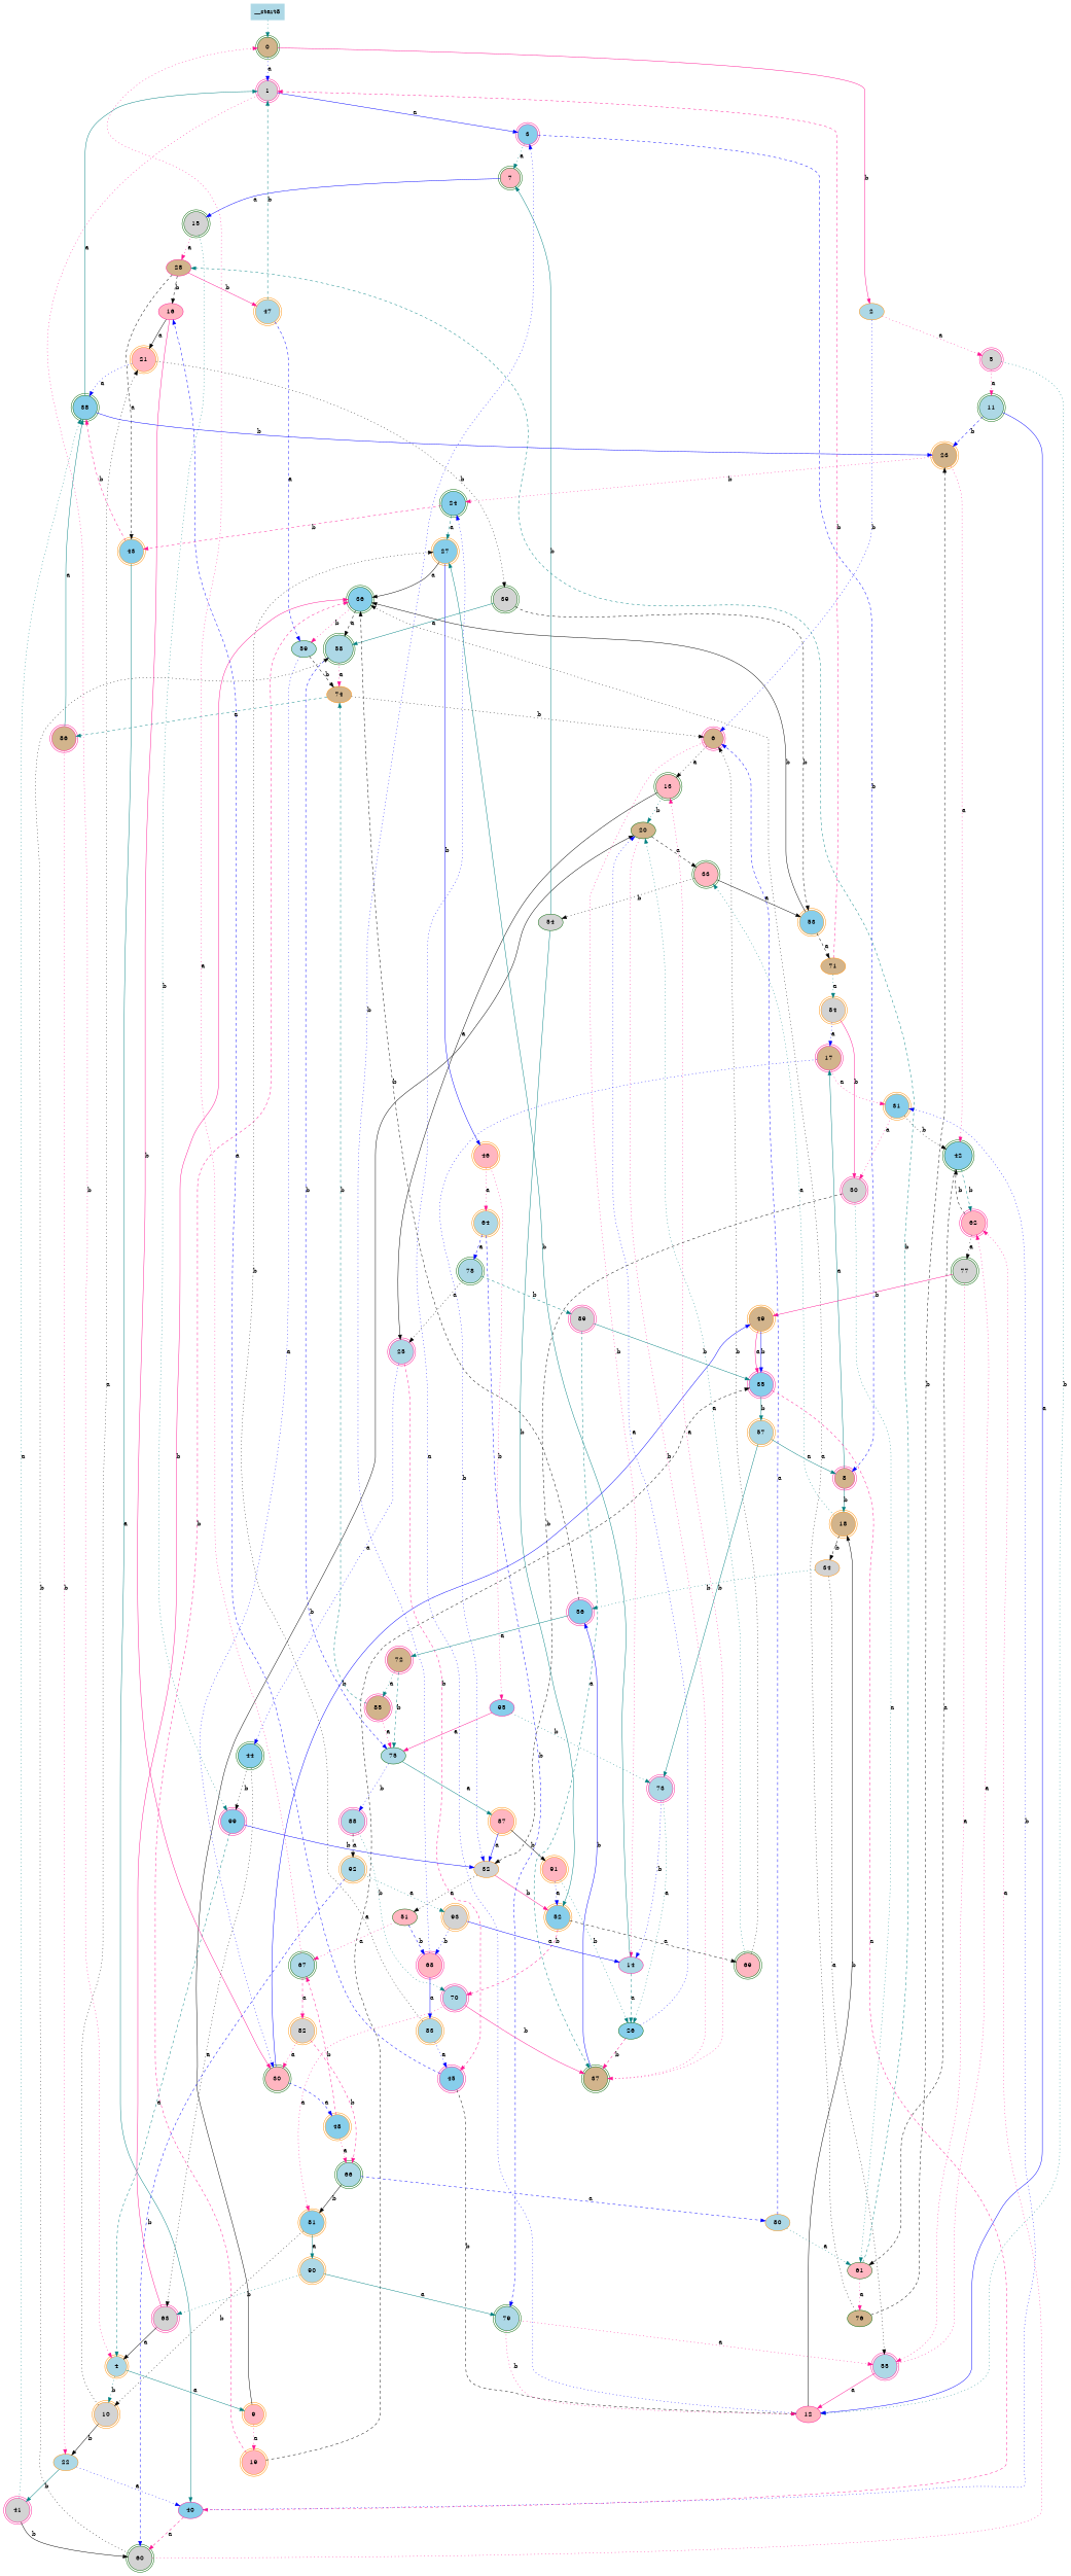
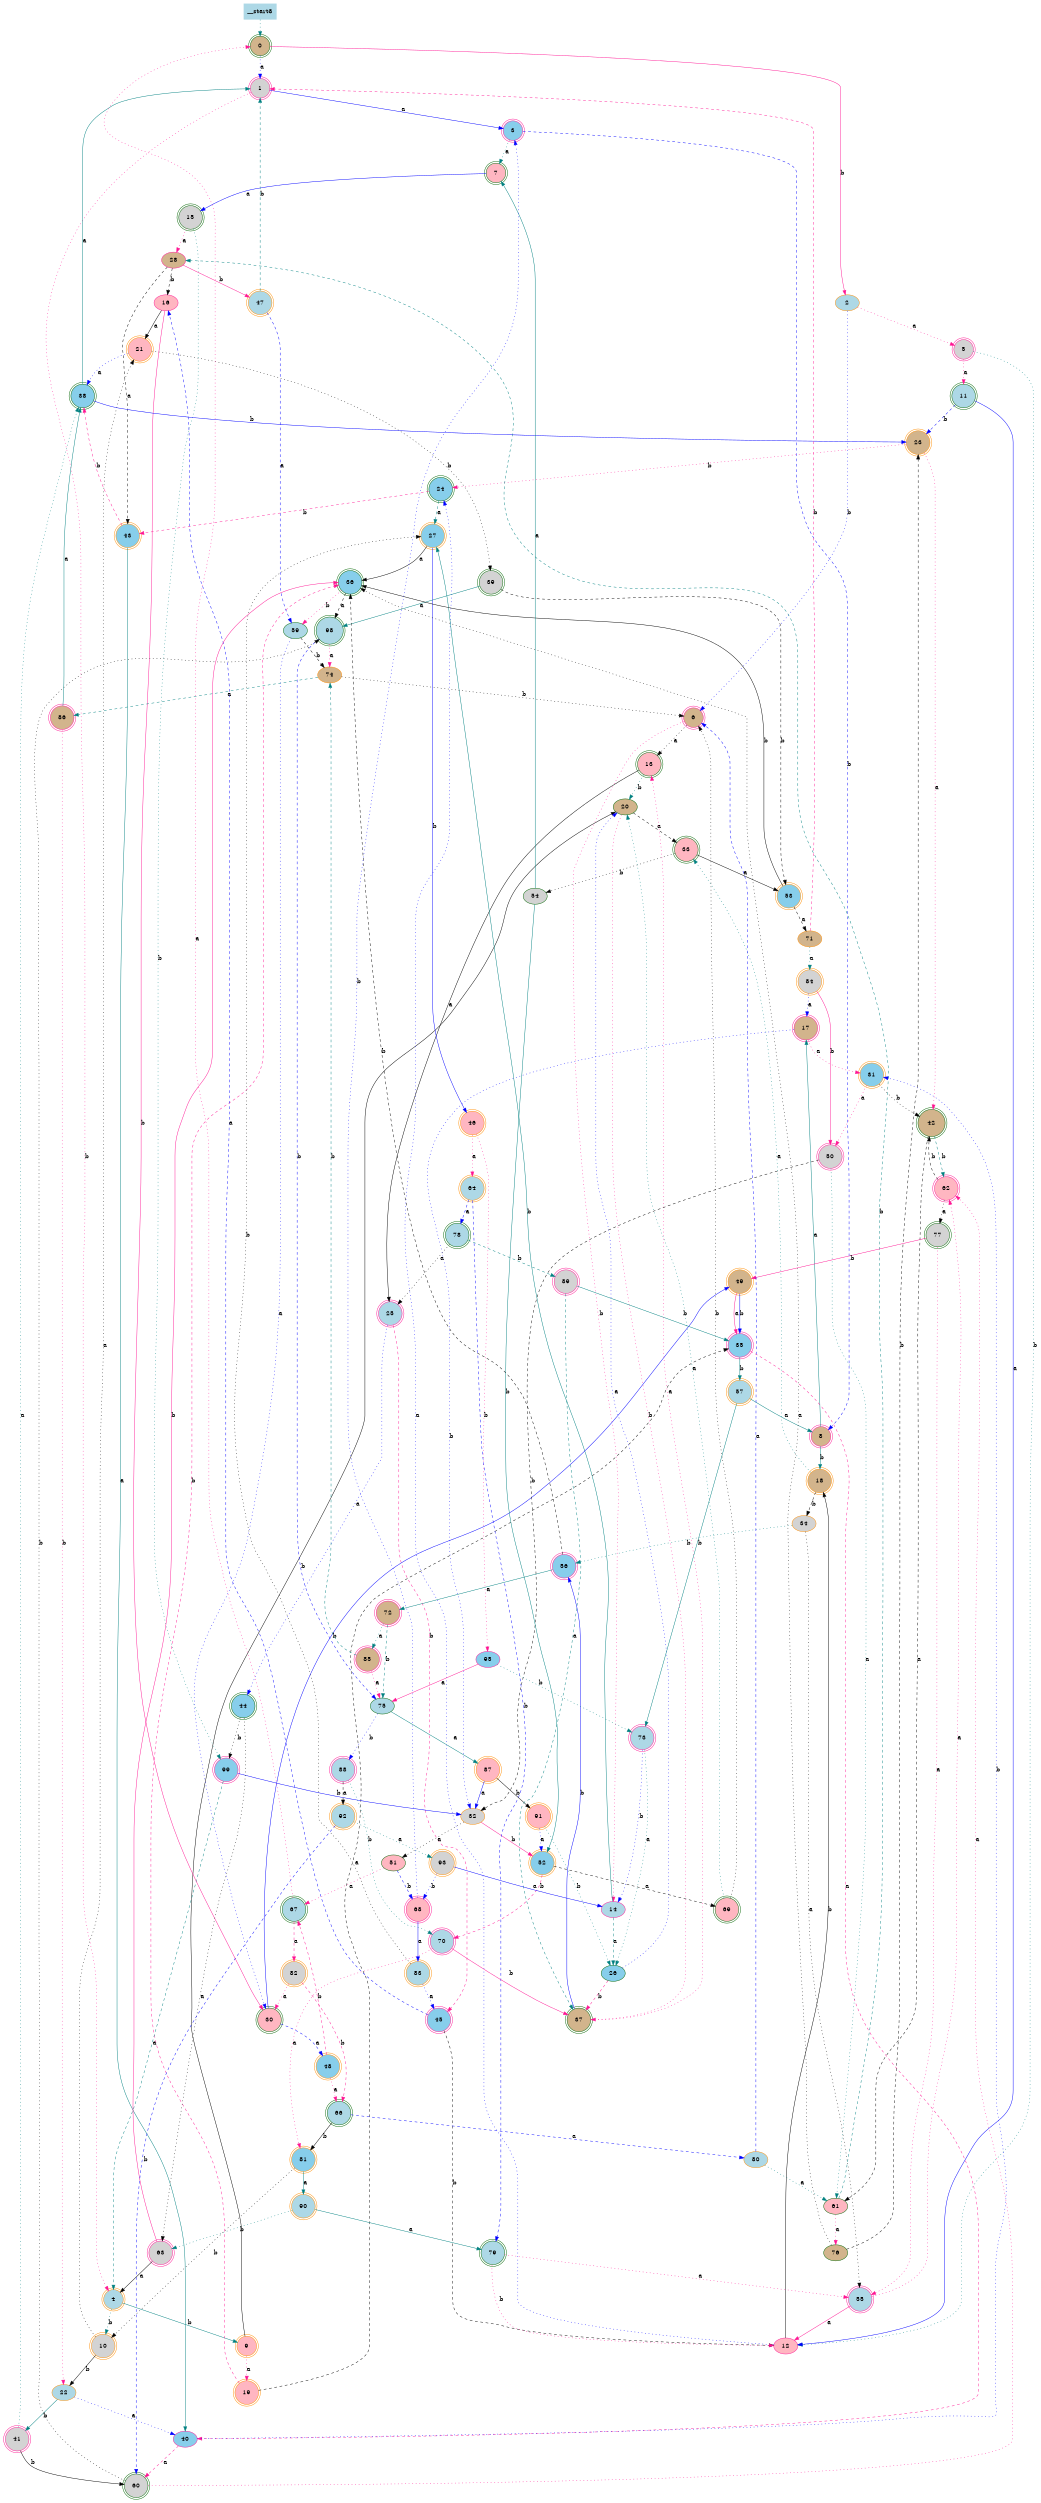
  digraph {
    node [color=darkorange fillcolor=lightblue shape=doublecircle style=filled]
    edge [color=deeppink style=dotted]
    n1 [color=darkgreen label=__start8 shape=none]
    0 [color=darkgreen fillcolor=tan]
    1 [color=deeppink fillcolor=lightgrey]
    2 [shape=""]
    3 [color=deeppink fillcolor=skyblue]
    4
    5 [color=deeppink fillcolor=lightgrey]
    6 [color=deeppink fillcolor=tan]
    7 [color=darkgreen fillcolor=lightpink]
    8 [color=deeppink fillcolor=tan]
    9 [fillcolor=lightpink]
    10 [fillcolor=lightgrey]
    11 [color=darkgreen]
    12 [color=deeppink fillcolor=lightpink shape=""]
    13 [color=darkgreen fillcolor=lightpink]
    14 [color=deeppink shape=""]
    15 [color=darkgreen fillcolor=lightgrey]
    17 [color=deeppink fillcolor=tan]
    18 [fillcolor=tan]
    19 [fillcolor=lightpink]
    20 [color=darkgreen fillcolor=tan shape=""]
    21 [fillcolor=lightpink]
    22 [shape=""]
    23 [fillcolor=tan]
    24 [color=darkgreen fillcolor=skyblue]
    25 [color=deeppink]
    26 [color=darkgreen fillcolor=skyblue shape=""]
    27 [fillcolor=skyblue]
    28 [color=deeppink fillcolor=tan shape=""]
    n30 [color=deeppink fillcolor=skyblue label=99]
    16 [color=deeppink fillcolor=lightpink shape=""]
    30 [color=darkgreen fillcolor=lightpink]
    31 [fillcolor=skyblue]
    32 [fillcolor=lightgrey shape=""]
    33 [color=darkgreen fillcolor=lightpink]
    34 [fillcolor=lightgrey shape=""]
    35 [color=deeppink fillcolor=skyblue]
    36 [color=darkgreen fillcolor=skyblue]
    37 [color=darkgreen fillcolor=tan]
    38 [color=darkgreen fillcolor=skyblue]
    39 [color=darkgreen fillcolor=lightgrey]
    40 [color=deeppink fillcolor=skyblue shape=""]
    41 [color=deeppink fillcolor=lightgrey]
-   42 [color=darkgreen fillcolor=skyblue]
+   42 [color=darkgreen fillcolor=tan]
    43 [fillcolor=skyblue]
    44 [color=darkgreen fillcolor=skyblue]
    45 [color=deeppink fillcolor=skyblue]
    46 [fillcolor=lightpink]
    47
    48 [fillcolor=skyblue]
    49 [fillcolor=tan]
    50 [color=deeppink fillcolor=lightgrey]
    51 [color=darkgreen fillcolor=lightpink shape=""]
    52 [fillcolor=skyblue]
    53 [fillcolor=skyblue]
    54 [color=darkgreen fillcolor=lightgrey shape=""]
    55 [color=deeppink]
    56 [color=deeppink fillcolor=skyblue]
    57
-   58 [color=darkgreen]
+   58 [color=darkgreen label=98]
    59 [color=darkgreen shape=""]
    60 [color=darkgreen fillcolor=lightgrey]
    61 [color=darkgreen fillcolor=lightpink shape=""]
    62 [color=deeppink fillcolor=lightpink]
    63 [color=deeppink fillcolor=lightgrey]
    64
    n67 [color=deeppink fillcolor=skyblue label=95 shape=""]
    66 [color=darkgreen]
    67 [color=darkgreen]
    68 [color=deeppink fillcolor=lightpink]
    69 [color=darkgreen fillcolor=lightpink]
    70 [color=deeppink]
    71 [fillcolor=tan shape=""]
    72 [color=deeppink fillcolor=tan]
    73 [color=deeppink]
    74 [fillcolor=tan shape=""]
    75 [color=darkgreen shape=""]
    76 [color=darkgreen fillcolor=tan shape=""]
    77 [color=darkgreen fillcolor=lightgrey]
    78 [color=darkgreen]
    79 [color=darkgreen]
    80 [shape=""]
    81 [fillcolor=skyblue]
    82 [fillcolor=lightgrey]
    83
    84 [fillcolor=lightgrey]
    85 [color=deeppink fillcolor=tan]
    86 [color=deeppink fillcolor=tan]
    87 [fillcolor=lightpink]
    88 [color=deeppink]
    89 [color=deeppink fillcolor=lightgrey]
    90
    91 [fillcolor=lightpink]
    92
    93 [fillcolor=lightgrey]
    n1 -> 0 [color=teal]
    0 -> 1 [color=blue label=a]
    0 -> 2 [label=b style=solid]
    1 -> 3 [color=blue label=a style=solid]
    1 -> 4 [label=b]
    2 -> 5 [label=a]
    2 -> 6 [color=blue label=b]
    3 -> 7 [color=teal label=a]
    3 -> 8 [color=blue label=b style=dashed]
-   4 -> 9 [color=teal label=a style=solid]
+   4 -> 9 [color=teal label=b style=solid]
    4 -> 10 [color=teal label=b]
    5 -> 11 [label=a]
    5 -> 12 [color=teal label=b]
    6 -> 13 [color=black label=a]
    6 -> 14 [label=b]
    7 -> 15 [color=blue label=a style=solid]
    8 -> 17 [color=teal label=a style=solid]
    8 -> 18 [color=teal label=b style=solid]
    9 -> 19 [label=a]
    9 -> 20 [color=black label=b style=solid]
    10 -> 21 [color=black label=a]
    10 -> 22 [color=black label=b style=solid]
    11 -> 12 [color=blue label=a style=solid]
    11 -> 23 [color=blue label=b style=dashed]
    12 -> 18 [color=black label=b style=solid]
    12 -> 24 [color=blue label=a]
    13 -> 20 [color=teal label=b]
    13 -> 25 [color=black label=a style=solid]
    14 -> 26 [color=teal label=a style=dashed]
    14 -> 27 [color=teal label=b style=solid]
    15 -> 28 [label=a]
    15 -> n30 [color=teal label=b]
    17 -> 31 [label=a]
    17 -> 32 [color=blue label=b]
    18 -> 33 [color=teal label=a]
    18 -> 34 [color=black label=b style=dashed]
    19 -> 35 [color=black label=a style=dashed]
    19 -> 36 [label=b style=dashed]
    20 -> 33 [color=black label=a style=dashed]
    20 -> 37 [label=b]
    21 -> 38 [color=blue label=a]
    21 -> 39 [color=black label=b]
    22 -> 40 [color=blue label=a]
    22 -> 41 [color=teal label=b style=solid]
    23 -> 24 [label=b]
    23 -> 42 [label=a]
    24 -> 27 [color=teal label=a style=dashed]
    24 -> 43 [label=b style=dashed]
    25 -> 44 [color=blue label=a]
    25 -> 45 [label=b style=dashed]
    26 -> 20 [color=blue label=a]
    26 -> 37 [label=b style=dashed]
    27 -> 36 [color=black label=a style=solid]
    27 -> 46 [color=blue label=b style=solid]
    28 -> 16 [color=black label=b style=dashed]
    28 -> 43 [color=black label=a style=dashed]
    28 -> 47 [label=b style=solid]
    n30 -> 4 [color=teal label=a style=dashed]
    n30 -> 32 [color=blue label=b style=solid]
    16 -> 21 [color=black label=a style=solid]
    16 -> 30 [label=b style=solid]
    30 -> 48 [color=blue label=a style=dashed]
    30 -> 49 [color=blue label=b style=solid]
    31 -> 42 [color=black label=b]
    31 -> 50 [label=a]
    32 -> 51 [color=black label=a]
    32 -> 52 [label=b style=solid]
    33 -> 53 [color=black label=a style=solid]
    33 -> 54 [color=black label=b]
    34 -> 55 [color=black label=a]
    34 -> 56 [color=teal label=b]
    35 -> 40 [label=a style=dashed]
    35 -> 57 [color=teal label=b style=solid]
    36 -> 58 [color=black label=a style=dashed]
    36 -> 59 [label=b]
    37 -> 13 [label=a]
    37 -> 56 [color=blue label=b style=solid]
    38 -> 1 [color=teal label=a style=solid]
    38 -> 23 [color=blue label=b style=solid]
    39 -> 53 [color=black label=b style=dashed]
    39 -> 58 [color=teal label=a style=solid]
    40 -> 31 [color=blue label=b]
    40 -> 60 [label=a style=dashed]
    41 -> 38 [color=teal label=a]
    41 -> 60 [color=black label=b style=solid]
    42 -> 61 [color=black label=a style=dashed]
    42 -> 62 [color=teal label=b style=dashed]
    43 -> 38 [label=b style=dashed]
    43 -> 40 [color=teal label=a style=solid]
    44 -> n30 [color=black label=b]
    44 -> 63 [color=black label=a]
    45 -> 12 [color=black label=b style=dashed]
    45 -> 16 [color=blue label=a style=dashed]
    46 -> 64 [label=a]
    46 -> n67 [label=b]
    47 -> 1 [color=teal label=b style=dashed]
    47 -> 59 [color=blue label=a style=dashed]
    48 -> 66 [label=a]
    48 -> 67 [label=b style=dashed]
    49 -> 35 [label=a style=solid]
    49 -> 35 [color=blue label=b style=solid]
    50 -> 32 [color=black label=b style=dashed]
    50 -> 61 [color=teal label=a]
    51 -> 67 [label=a]
    51 -> 68 [color=blue label=b style=dashed]
    52 -> 69 [color=black label=a style=dashed]
    52 -> 70 [label=b style=dashed]
    53 -> 36 [color=black label=b style=solid]
    53 -> 71 [color=black label=a style=dashed]
-   54 -> 7 [color=teal label=b style=solid]
+   54 -> 7 [color=teal label=a style=solid]
    54 -> 52 [color=teal label=b style=solid]
    55 -> 12 [label=a style=solid]
    55 -> 62 [label=a]
    56 -> 36 [color=black label=b style=dashed]
    56 -> 72 [color=teal label=a style=solid]
    57 -> 8 [color=teal label=a style=solid]
    57 -> 73 [color=teal label=b style=solid]
    58 -> 74 [label=a]
    58 -> 75 [color=blue label=b style=dashed]
    59 -> 30 [color=blue label=a]
    59 -> 74 [color=black label=b style=dashed]
    60 -> 58 [color=black label=b]
    60 -> 62 [label=a]
    61 -> 28 [color=teal label=b style=dashed]
    61 -> 76 [label=a]
    62 -> 42 [color=black label=b style=dashed]
    62 -> 77 [color=black label=a]
    63 -> 4 [color=black label=a style=solid]
    63 -> 36 [label=b style=solid]
    64 -> 78 [color=blue label=a style=dashed]
    64 -> 79 [color=blue label=b style=dashed]
    n67 -> 73 [color=teal label=b]
    n67 -> 75 [label=a style=solid]
    66 -> 80 [color=blue label=a style=dashed]
    66 -> 81 [color=black label=b style=solid]
    67 -> 0 [label=a]
    67 -> 82 [label=a style=dashed]
    68 -> 3 [color=blue label=b]
    68 -> 83 [color=blue label=a style=solid]
    69 -> 6 [color=black label=b]
    69 -> 20 [color=teal label=a]
    70 -> 37 [label=b style=solid]
    70 -> 81 [label=a]
    71 -> 1 [label=b style=dashed]
    71 -> 84 [color=teal label=a]
    72 -> 75 [color=teal label=b style=dashed]
    72 -> 85 [color=teal label=a]
    73 -> 14 [color=blue label=b]
    73 -> 26 [color=teal label=a]
    74 -> 6 [color=black label=b]
    74 -> 86 [color=teal label=a style=dashed]
    75 -> 87 [color=teal label=a style=solid]
    75 -> 88 [color=blue label=b]
    76 -> 23 [color=black label=b style=dashed]
    76 -> 36 [color=black label=a]
    77 -> 49 [label=b style=solid]
    77 -> 55 [label=a]
    78 -> 25 [color=black label=a]
    78 -> 89 [color=teal label=b style=dashed]
    79 -> 12 [label=b]
    79 -> 55 [label=a]
    80 -> 6 [color=blue label=a style=dashed]
    80 -> 61 [color=teal label=a]
    81 -> 10 [color=black label=b]
    81 -> 90 [color=teal label=a style=solid]
    82 -> 30 [label=a]
    82 -> 66 [label=b style=dashed]
    83 -> 27 [color=black label=b]
    83 -> 45 [color=blue label=a]
    84 -> 17 [color=blue label=a]
    84 -> 50 [label=b style=solid]
    85 -> 74 [color=teal label=b style=dashed]
    85 -> 75 [label=a]
    86 -> 22 [label=b]
    86 -> 38 [color=teal label=a style=solid]
    87 -> 32 [color=blue label=a style=solid]
    87 -> 91 [color=black label=b style=solid]
    88 -> 70 [color=teal label=b]
    88 -> 92 [color=black label=a style=dashed]
    89 -> 35 [color=teal label=b style=solid]
    89 -> 37 [color=teal label=a style=dashed]
    90 -> 63 [color=teal label=b]
    90 -> 79 [color=teal label=a style=solid]
    91 -> 26 [color=teal label=b]
    91 -> 52 [color=blue label=a]
    92 -> 60 [color=blue label=b style=dashed]
    92 -> 93 [color=teal label=a]
    93 -> 14 [color=blue label=a style=solid]
    93 -> 68 [color=blue label=b]
  }
